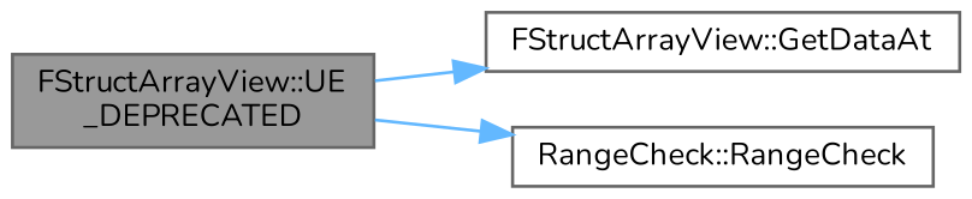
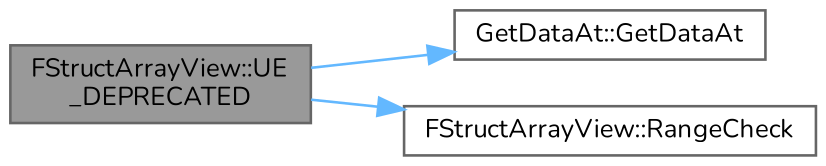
  digraph {
    fontname=Nunito
    rankdir=LR
    node [color=grey40 fillcolor=white fontname=Nunito fontsize=10 shape=box style=filled]
    edge [color=steelblue1 fontname=Nunito fontsize=10 labelfontname=Helvetica labelfontsize=10 style=solid]
    n1 [color=gray40 fillcolor=grey60 fontcolor=black height=0.2 label="FStructArrayView::UE\l_DEPRECATED" width=0.4]
-   n2 [height=0.2 label="FStructArrayView::GetDataAt" width=0.4]
-   n3 [height=0.2 label="RangeCheck::RangeCheck" width=0.4]
+   n2 [height=0.2 label="GetDataAt::GetDataAt" width=0.4]
+   n3 [height=0.2 label="FStructArrayView::RangeCheck" width=0.4]
    n1 -> n2
    n1 -> n3
  }
